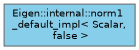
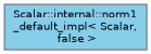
  digraph {
    rankdir=TB
-   n1 [color=grey40 fillcolor=skyblue fontname=Helvetica fontsize=10 height=0.2 label="Eigen::internal::norm1\l_default_impl\< Scalar,\l false \>" shape=box style=filled width=0.4]
+   n1 [color=grey40 fillcolor=skyblue fontname=Helvetica fontsize=10 height=0.2 label="Scalar::internal::norm1\l_default_impl\< Scalar,\l false \>" shape=box style=filled width=0.4]
  }
